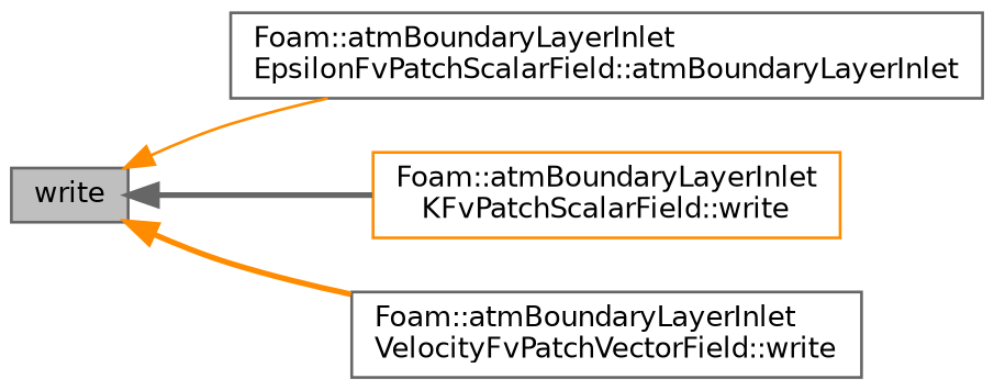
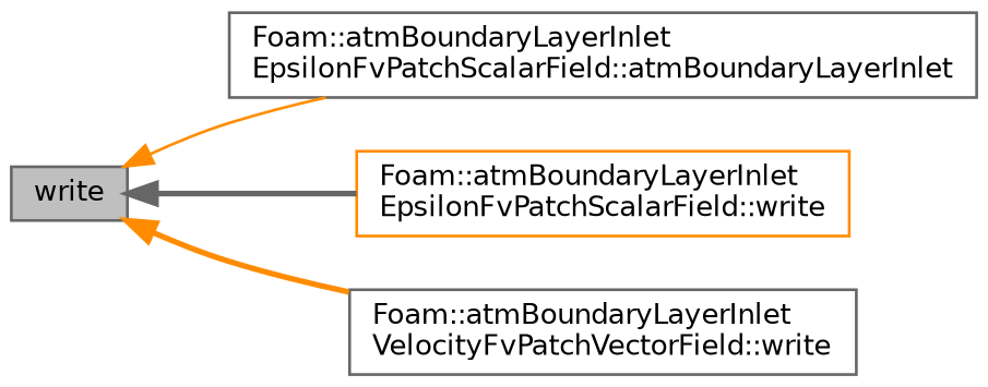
  digraph {
    rankdir=LR
    node [color=gray40 fontname=Helvetica fontsize=10 shape=record]
    edge [color=darkorange dir=back fontname=Helvetica fontsize=10 labelfontname=Helvetica labelfontsize=10 style=bold]
    n1 [fillcolor=grey75 fontcolor=black height=0.2 label=write style=filled width=0.4]
    n2 [height=0.2 label="Foam::atmBoundaryLayerInlet\lEpsilonFvPatchScalarField::atmBoundaryLayerInlet" width=0.4]
-   n3 [color=darkorange height=0.2 label="Foam::atmBoundaryLayerInlet\lKFvPatchScalarField::write" width=0.4]
+   n3 [color=darkorange height=0.2 label="Foam::atmBoundaryLayerInlet\lEpsilonFvPatchScalarField::write" width=0.4]
    n4 [height=0.2 label="Foam::atmBoundaryLayerInlet\lVelocityFvPatchVectorField::write" width=0.4]
    n1 -> n2 [style=solid]
    n1 -> n3 [color=gray40]
    n1 -> n4
  }
